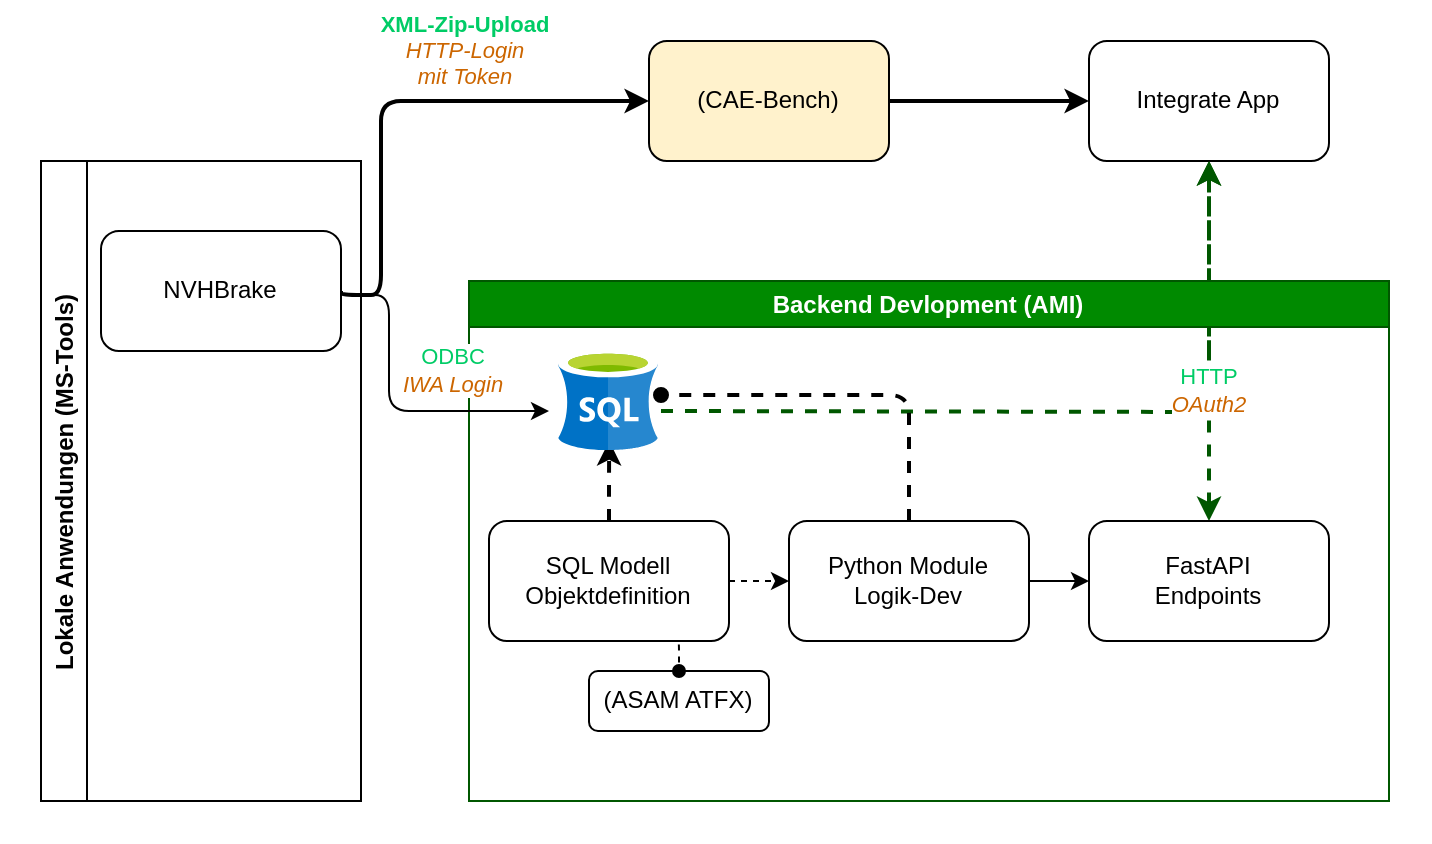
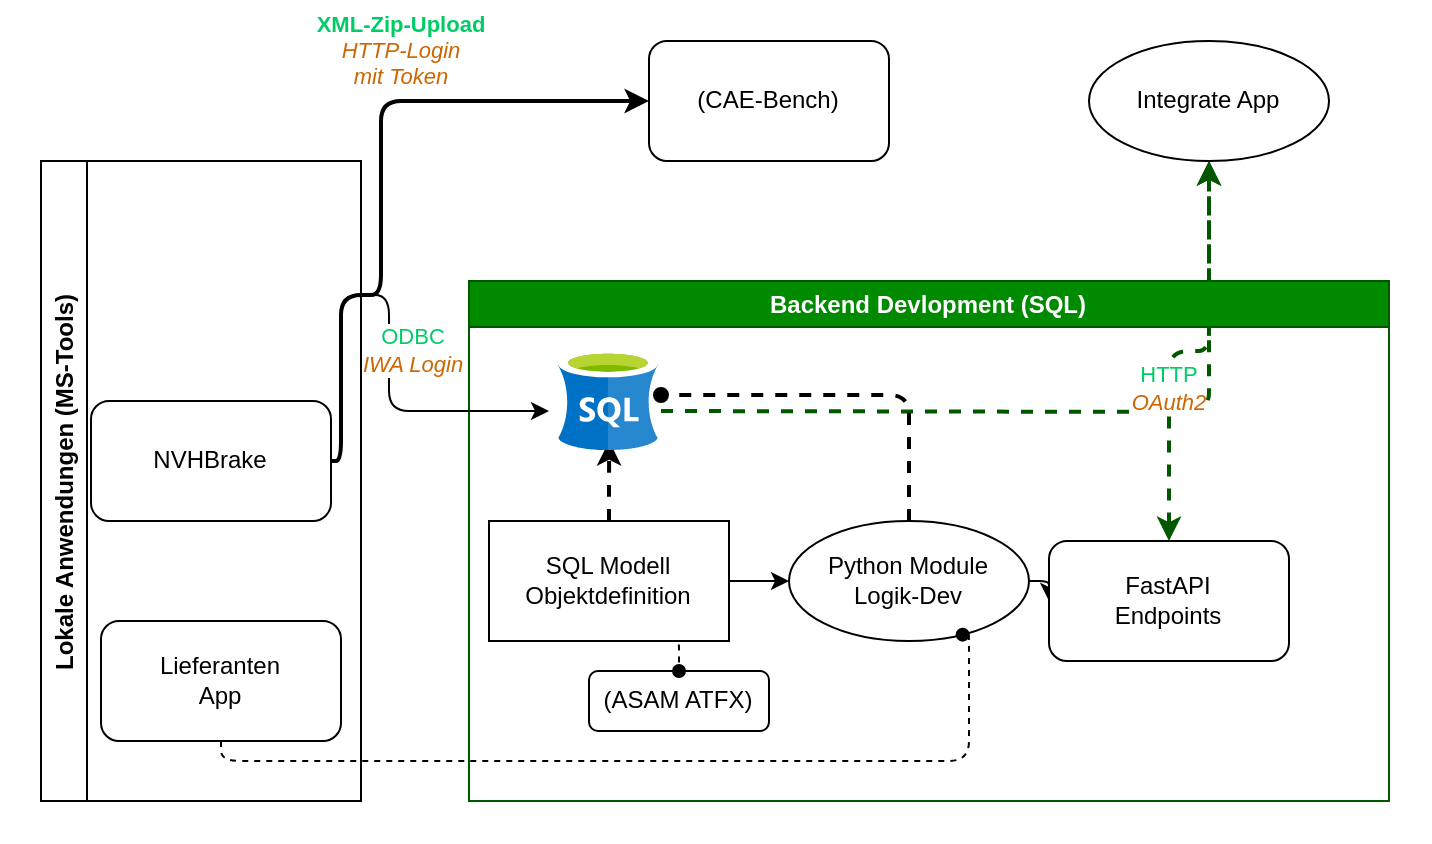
  <mxCell id="0" />
  <mxCell id="1" parent="0" />
  <mxCell id="2" value="&lt;b&gt;&lt;font color=&quot;#00cc66&quot;&gt;XML-Zip-Upload&lt;br&gt;&lt;/font&gt;&lt;/b&gt;&lt;i&gt;&lt;font color=&quot;#cc6600&quot;&gt;HTTP-Login&lt;br&gt;mit Token&lt;/font&gt;&lt;/i&gt;" style="edgeStyle=orthogonalEdgeStyle;html=1;entryX=0;entryY=0.5;entryDx=0;entryDy=0;strokeWidth=2;exitX=1;exitY=0.5;exitDx=0;exitDy=0;" parent="1" source="23" edge="1"><mxGeometry x="0.269" y="25" relative="1" as="geometry"><mxPoint x="164" y="147" as="sourcePoint" /><Array as="points"><mxPoint x="170" y="147" /><mxPoint x="190" y="147" /><mxPoint x="190" y="50" /></Array><mxPoint x="324" y="50" as="targetPoint" /><mxPoint as="offset" /></mxGeometry></mxCell>
  <mxCell id="3" style="edgeStyle=orthogonalEdgeStyle;html=1;dashed=1;entryX=0.5;entryY=1;entryDx=0;entryDy=0;fillColor=#008a00;strokeColor=#005700;strokeWidth=2;" parent="1" target="6" edge="1"><mxGeometry relative="1" as="geometry"><mxPoint x="484" y="80" as="targetPoint" /><mxPoint x="330" y="205" as="sourcePoint" /></mxGeometry></mxCell>
- <mxCell id="4" style="edgeStyle=orthogonalEdgeStyle;html=1;entryX=0;entryY=0.5;entryDx=0;entryDy=0;strokeWidth=2;" parent="1" source="5" target="6" edge="1"><mxGeometry relative="1" as="geometry" /></mxCell>
- <mxCell id="5" value="(CAE-Bench)" style="rounded=1;whiteSpace=wrap;html=1;fillColor=#fff2cc;" parent="1" vertex="1"><mxGeometry x="324" y="20" width="120" height="60" as="geometry" /></mxCell>
- <mxCell id="6" value="Integrate App" style="rounded=1;whiteSpace=wrap;html=1;" parent="1" vertex="1"><mxGeometry x="544" y="20" width="120" height="60" as="geometry" /></mxCell>
+ <mxCell id="5" value="(CAE-Bench)" style="rounded=1;whiteSpace=wrap;html=1;" parent="1" vertex="1"><mxGeometry x="324" y="20" width="120" height="60" as="geometry" /></mxCell>
+ <mxCell id="6" value="Integrate App" style="ellipse;whiteSpace=wrap;html=1;" parent="1" vertex="1"><mxGeometry x="544" y="20" width="120" height="60" as="geometry" /></mxCell>
  <mxCell id="7" value="&lt;font color=&quot;#00cc66&quot;&gt;HTTP&lt;/font&gt;&lt;br&gt;&lt;i&gt;&lt;font color=&quot;#cc6600&quot;&gt;OAuth2&lt;/font&gt;&lt;/i&gt;" style="edgeStyle=orthogonalEdgeStyle;html=1;entryX=0.5;entryY=1;entryDx=0;entryDy=0;dashed=1;fillColor=#008a00;strokeColor=#005700;strokeWidth=2;exitX=0.5;exitY=0;exitDx=0;exitDy=0;startArrow=classic;startFill=1;" parent="1" source="13" target="6" edge="1"><mxGeometry x="-0.278" relative="1" as="geometry"><mxPoint x="604" y="240" as="sourcePoint" /><mxPoint as="offset" /></mxGeometry></mxCell>
- <mxCell id="8" value="Backend Devlopment (AMI)" style="swimlane;fillColor=#008a00;fontColor=#ffffff;strokeColor=#005700;" parent="1" vertex="1"><mxGeometry x="234" y="140" width="460" height="260" as="geometry" /></mxCell>
- <mxCell id="9" style="edgeStyle=orthogonalEdgeStyle;html=1;entryX=0;entryY=0.5;entryDx=0;entryDy=0;exitX=1;exitY=0.5;exitDx=0;exitDy=0;dashed=1;" parent="8" source="15" target="17" edge="1"><mxGeometry relative="1" as="geometry"><mxPoint x="130" y="130" as="sourcePoint" /><mxPoint x="160" y="130" as="targetPoint" /></mxGeometry></mxCell>
+ <mxCell id="8" value="Backend Devlopment (SQL)" style="swimlane;fillColor=#008a00;fontColor=#ffffff;strokeColor=#005700;" parent="1" vertex="1"><mxGeometry x="234" y="140" width="460" height="260" as="geometry" /></mxCell>
+ <mxCell id="9" style="edgeStyle=orthogonalEdgeStyle;html=1;entryX=0;entryY=0.5;entryDx=0;entryDy=0;exitX=1;exitY=0.5;exitDx=0;exitDy=0;" parent="8" source="15" target="17" edge="1"><mxGeometry relative="1" as="geometry"><mxPoint x="130" y="130" as="sourcePoint" /><mxPoint x="160" y="130" as="targetPoint" /></mxGeometry></mxCell>
  <mxCell id="10" style="edgeStyle=orthogonalEdgeStyle;html=1;exitX=1;exitY=0.5;exitDx=0;exitDy=0;entryX=0;entryY=0.5;entryDx=0;entryDy=0;" parent="8" source="17" target="13" edge="1"><mxGeometry relative="1" as="geometry"><mxPoint x="280" y="130" as="sourcePoint" /><mxPoint x="310" y="130" as="targetPoint" /></mxGeometry></mxCell>
  <mxCell id="11" value="(ASAM ATFX)" style="rounded=1;whiteSpace=wrap;html=1;" parent="8" vertex="1"><mxGeometry x="60" y="195" width="90" height="30" as="geometry" /></mxCell>
  <mxCell id="12" style="edgeStyle=orthogonalEdgeStyle;html=1;dashed=1;endArrow=oval;endFill=1;exitX=0.75;exitY=1;exitDx=0;exitDy=0;" parent="8" target="11" edge="1"><mxGeometry relative="1" as="geometry"><mxPoint x="100" y="160" as="sourcePoint" /></mxGeometry></mxCell>
- <mxCell id="13" value="FastAPI&lt;br&gt;Endpoints" style="rounded=1;whiteSpace=wrap;html=1;" parent="8" vertex="1"><mxGeometry x="310" y="120" width="120" height="60" as="geometry" /></mxCell>
+ <mxCell id="13" value="FastAPI&lt;br&gt;Endpoints" style="rounded=1;whiteSpace=wrap;html=1;" parent="8" vertex="1"><mxGeometry x="290" y="130" width="120" height="60" as="geometry" /></mxCell>
  <mxCell id="14" style="edgeStyle=orthogonalEdgeStyle;html=1;dashed=1;exitX=0.5;exitY=0;exitDx=0;exitDy=0;strokeWidth=2;" parent="8" source="15" edge="1"><mxGeometry relative="1" as="geometry"><mxPoint x="70" y="100" as="sourcePoint" /><mxPoint x="70.1" y="80" as="targetPoint" /></mxGeometry></mxCell>
- <mxCell id="15" value="SQL Modell&lt;br&gt;Objektdefinition" style="rounded=1;whiteSpace=wrap;html=1;" parent="8" vertex="1"><mxGeometry x="10" y="120" width="120" height="60" as="geometry" /></mxCell>
+ <mxCell id="15" value="SQL Modell&lt;br&gt;Objektdefinition" style="whiteSpace=wrap;html=1;rounded=0;" parent="8" vertex="1"><mxGeometry x="10" y="120" width="120" height="60" as="geometry" /></mxCell>
  <mxCell id="16" style="edgeStyle=orthogonalEdgeStyle;html=1;dashed=1;endArrow=oval;endFill=1;strokeWidth=2;" parent="8" source="17" edge="1"><mxGeometry relative="1" as="geometry"><Array as="points"><mxPoint x="220" y="57" /></Array><mxPoint x="96" y="57" as="targetPoint" /></mxGeometry></mxCell>
- <mxCell id="17" value="Python Module&lt;br&gt;Logik-Dev" style="rounded=1;whiteSpace=wrap;html=1;" parent="8" vertex="1"><mxGeometry x="160" y="120" width="120" height="60" as="geometry" /></mxCell>
+ <mxCell id="17" value="Python Module&lt;br&gt;Logik-Dev" style="ellipse;whiteSpace=wrap;html=1;" parent="8" vertex="1"><mxGeometry x="160" y="120" width="120" height="60" as="geometry" /></mxCell>
  <mxCell id="18" value="" style="sketch=0;aspect=fixed;html=1;points=[];align=center;image;fontSize=12;image=img/lib/mscae/dep/SQL_Server_Stretch_DB.svg;" parent="8" vertex="1"><mxGeometry x="45" y="35" width="50" height="50" as="geometry" /></mxCell>
+ <mxCell id="19" style="edgeStyle=orthogonalEdgeStyle;html=1;dashed=1;endArrow=oval;endFill=1;strokeWidth=1;entryX=0.75;entryY=1;entryDx=0;entryDy=0;" parent="1" source="22" target="17" edge="1"><mxGeometry relative="1" as="geometry"><mxPoint x="744" y="360" as="sourcePoint" /><Array as="points"><mxPoint x="110" y="380" /><mxPoint x="484" y="380" /></Array></mxGeometry></mxCell>
  <mxCell id="20" style="edgeStyle=orthogonalEdgeStyle;html=1;exitX=1;exitY=0.5;exitDx=0;exitDy=0;" parent="1" source="23" edge="1"><mxGeometry relative="1" as="geometry"><mxPoint x="274" y="205" as="targetPoint" /><mxPoint x="164" y="147" as="sourcePoint" /><Array as="points"><mxPoint x="170" y="147" /><mxPoint x="194" y="147" /><mxPoint x="194" y="205" /></Array></mxGeometry></mxCell>
  <mxCell id="21" value="&lt;font color=&quot;#00cc66&quot;&gt;ODBC&lt;/font&gt;&lt;br&gt;&lt;i&gt;&lt;font color=&quot;#cc6600&quot;&gt;IWA Login&lt;/font&gt;&lt;/i&gt;" style="edgeLabel;html=1;align=center;verticalAlign=middle;resizable=0;points=[];" parent="20" vertex="1" connectable="0"><mxGeometry x="0.275" y="1" relative="1" as="geometry"><mxPoint x="10" y="-20" as="offset" /></mxGeometry></mxCell>
- <mxCell id="23" value="NVHBrake" style="rounded=1;whiteSpace=wrap;html=1;" parent="1" vertex="1"><mxGeometry x="50" y="115" width="120" height="60" as="geometry" /></mxCell>
+ <mxCell id="22" value="Lieferanten&lt;br&gt;App" style="rounded=1;whiteSpace=wrap;html=1;" parent="1" vertex="1"><mxGeometry x="50" y="310" width="120" height="60" as="geometry" /></mxCell>
+ <mxCell id="23" value="NVHBrake" style="rounded=1;whiteSpace=wrap;html=1;" parent="1" vertex="1"><mxGeometry x="45" y="200" width="120" height="60" as="geometry" /></mxCell>
  <mxCell id="24" value="Lokale Anwendungen (MS-Tools)" style="swimlane;horizontal=0;" vertex="1" parent="1"><mxGeometry x="20" y="80" width="160" height="320" as="geometry" /></mxCell>
